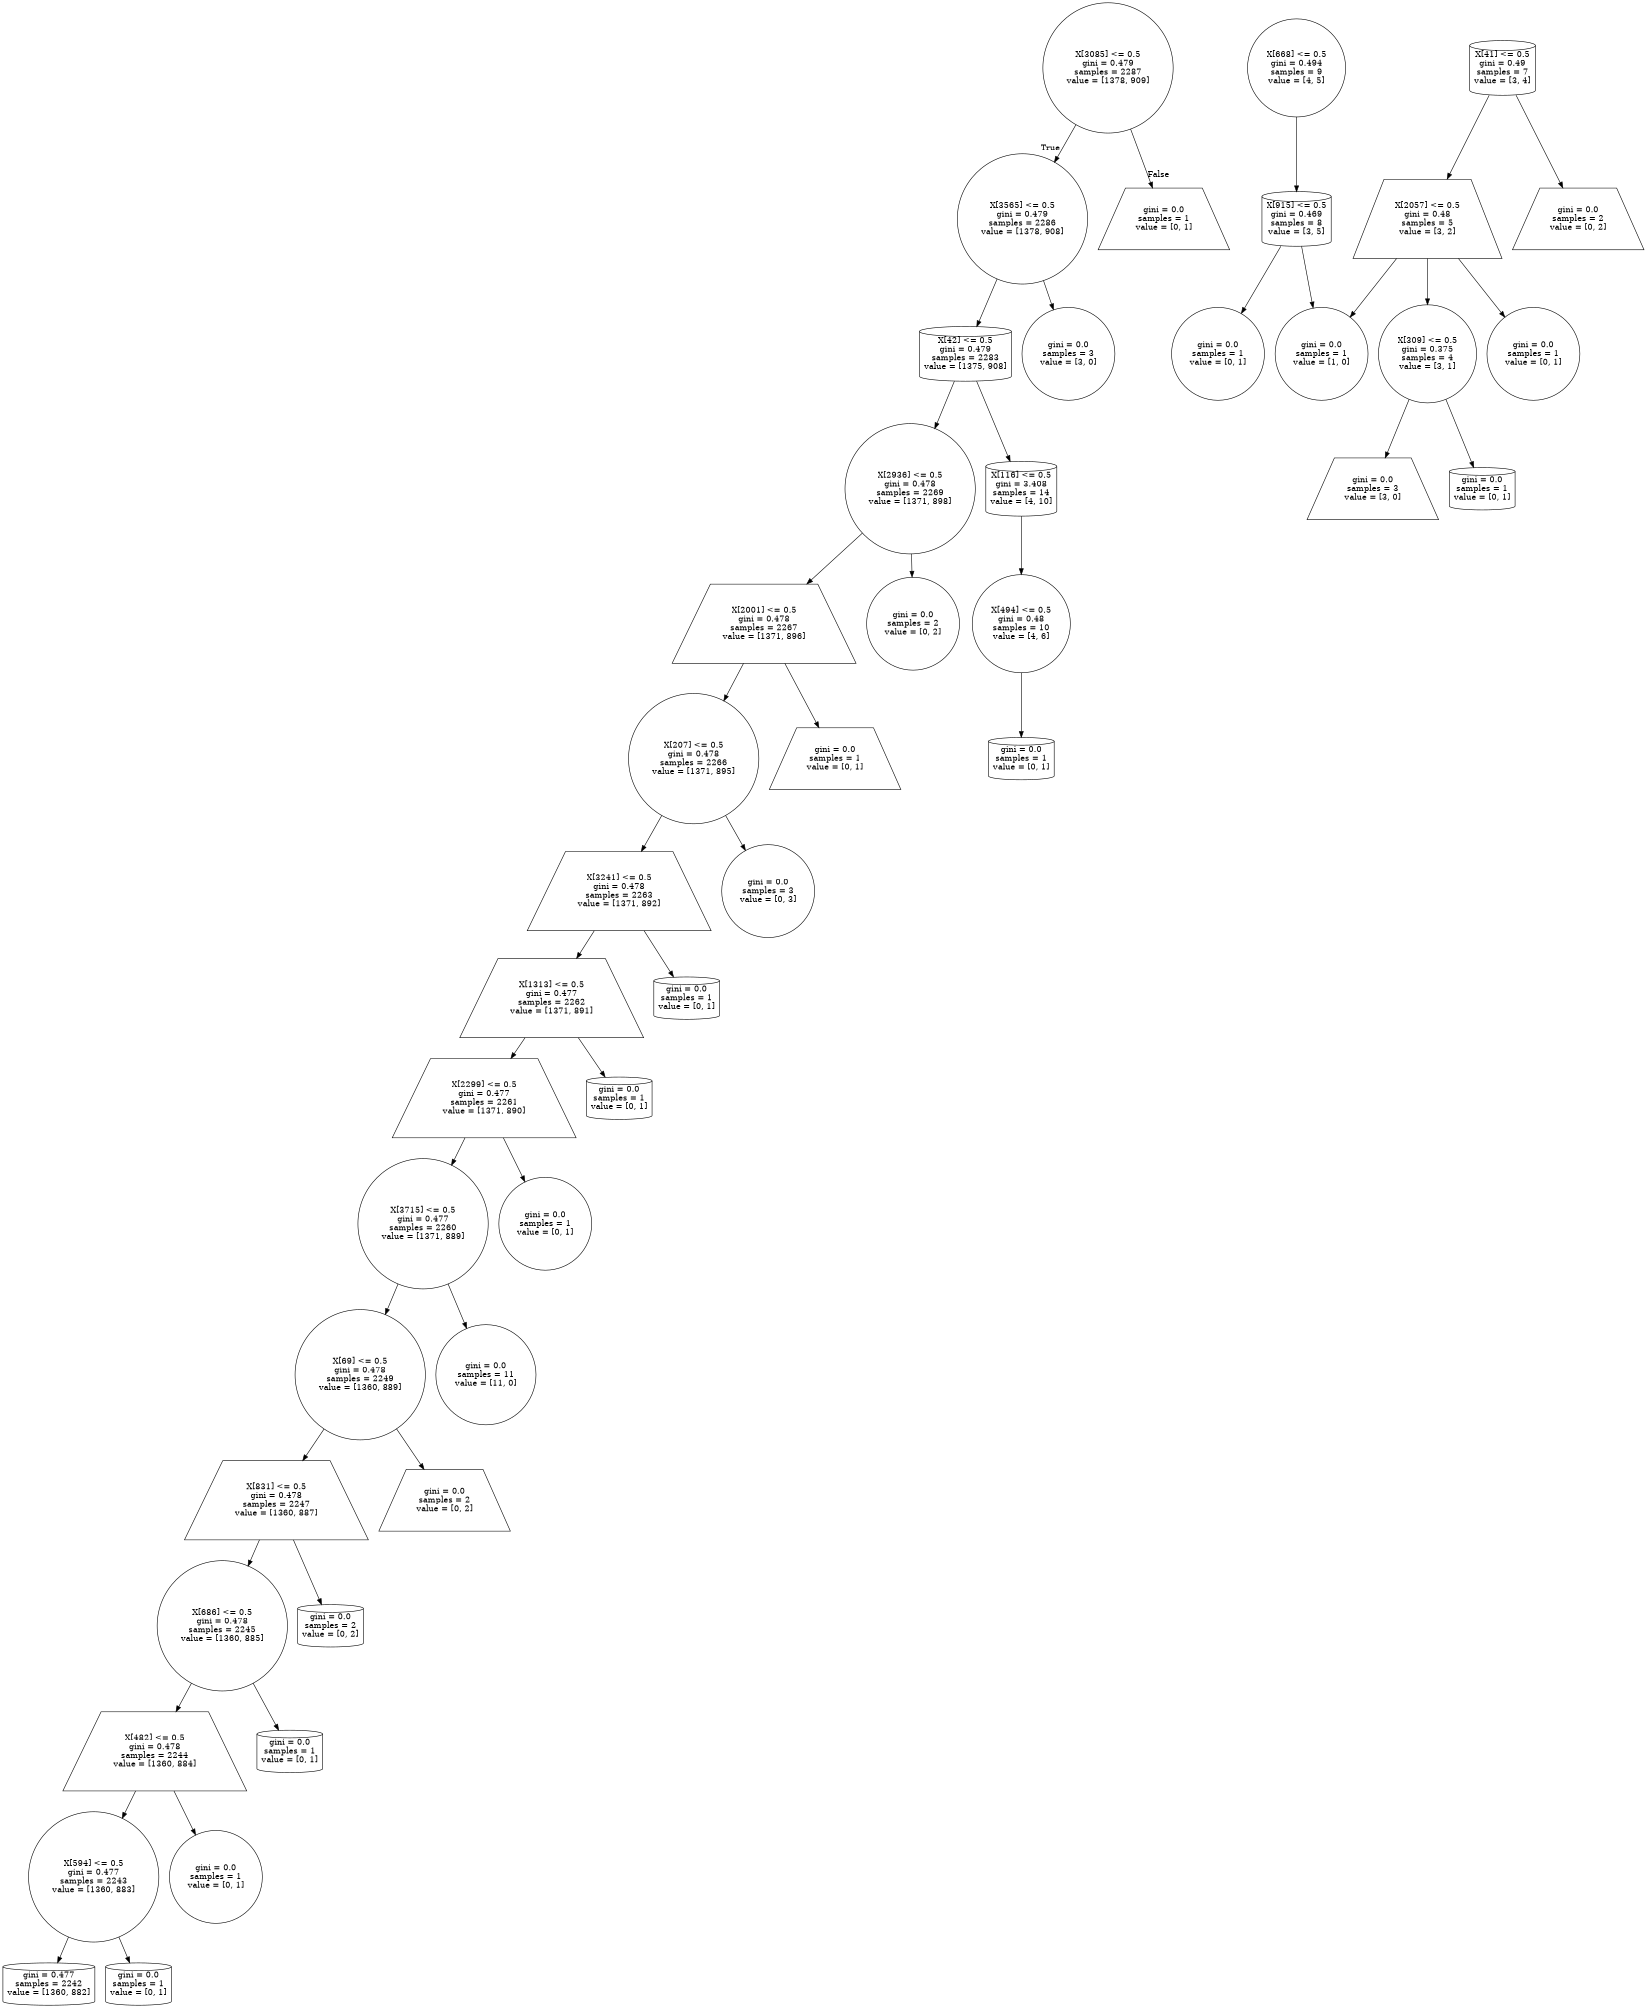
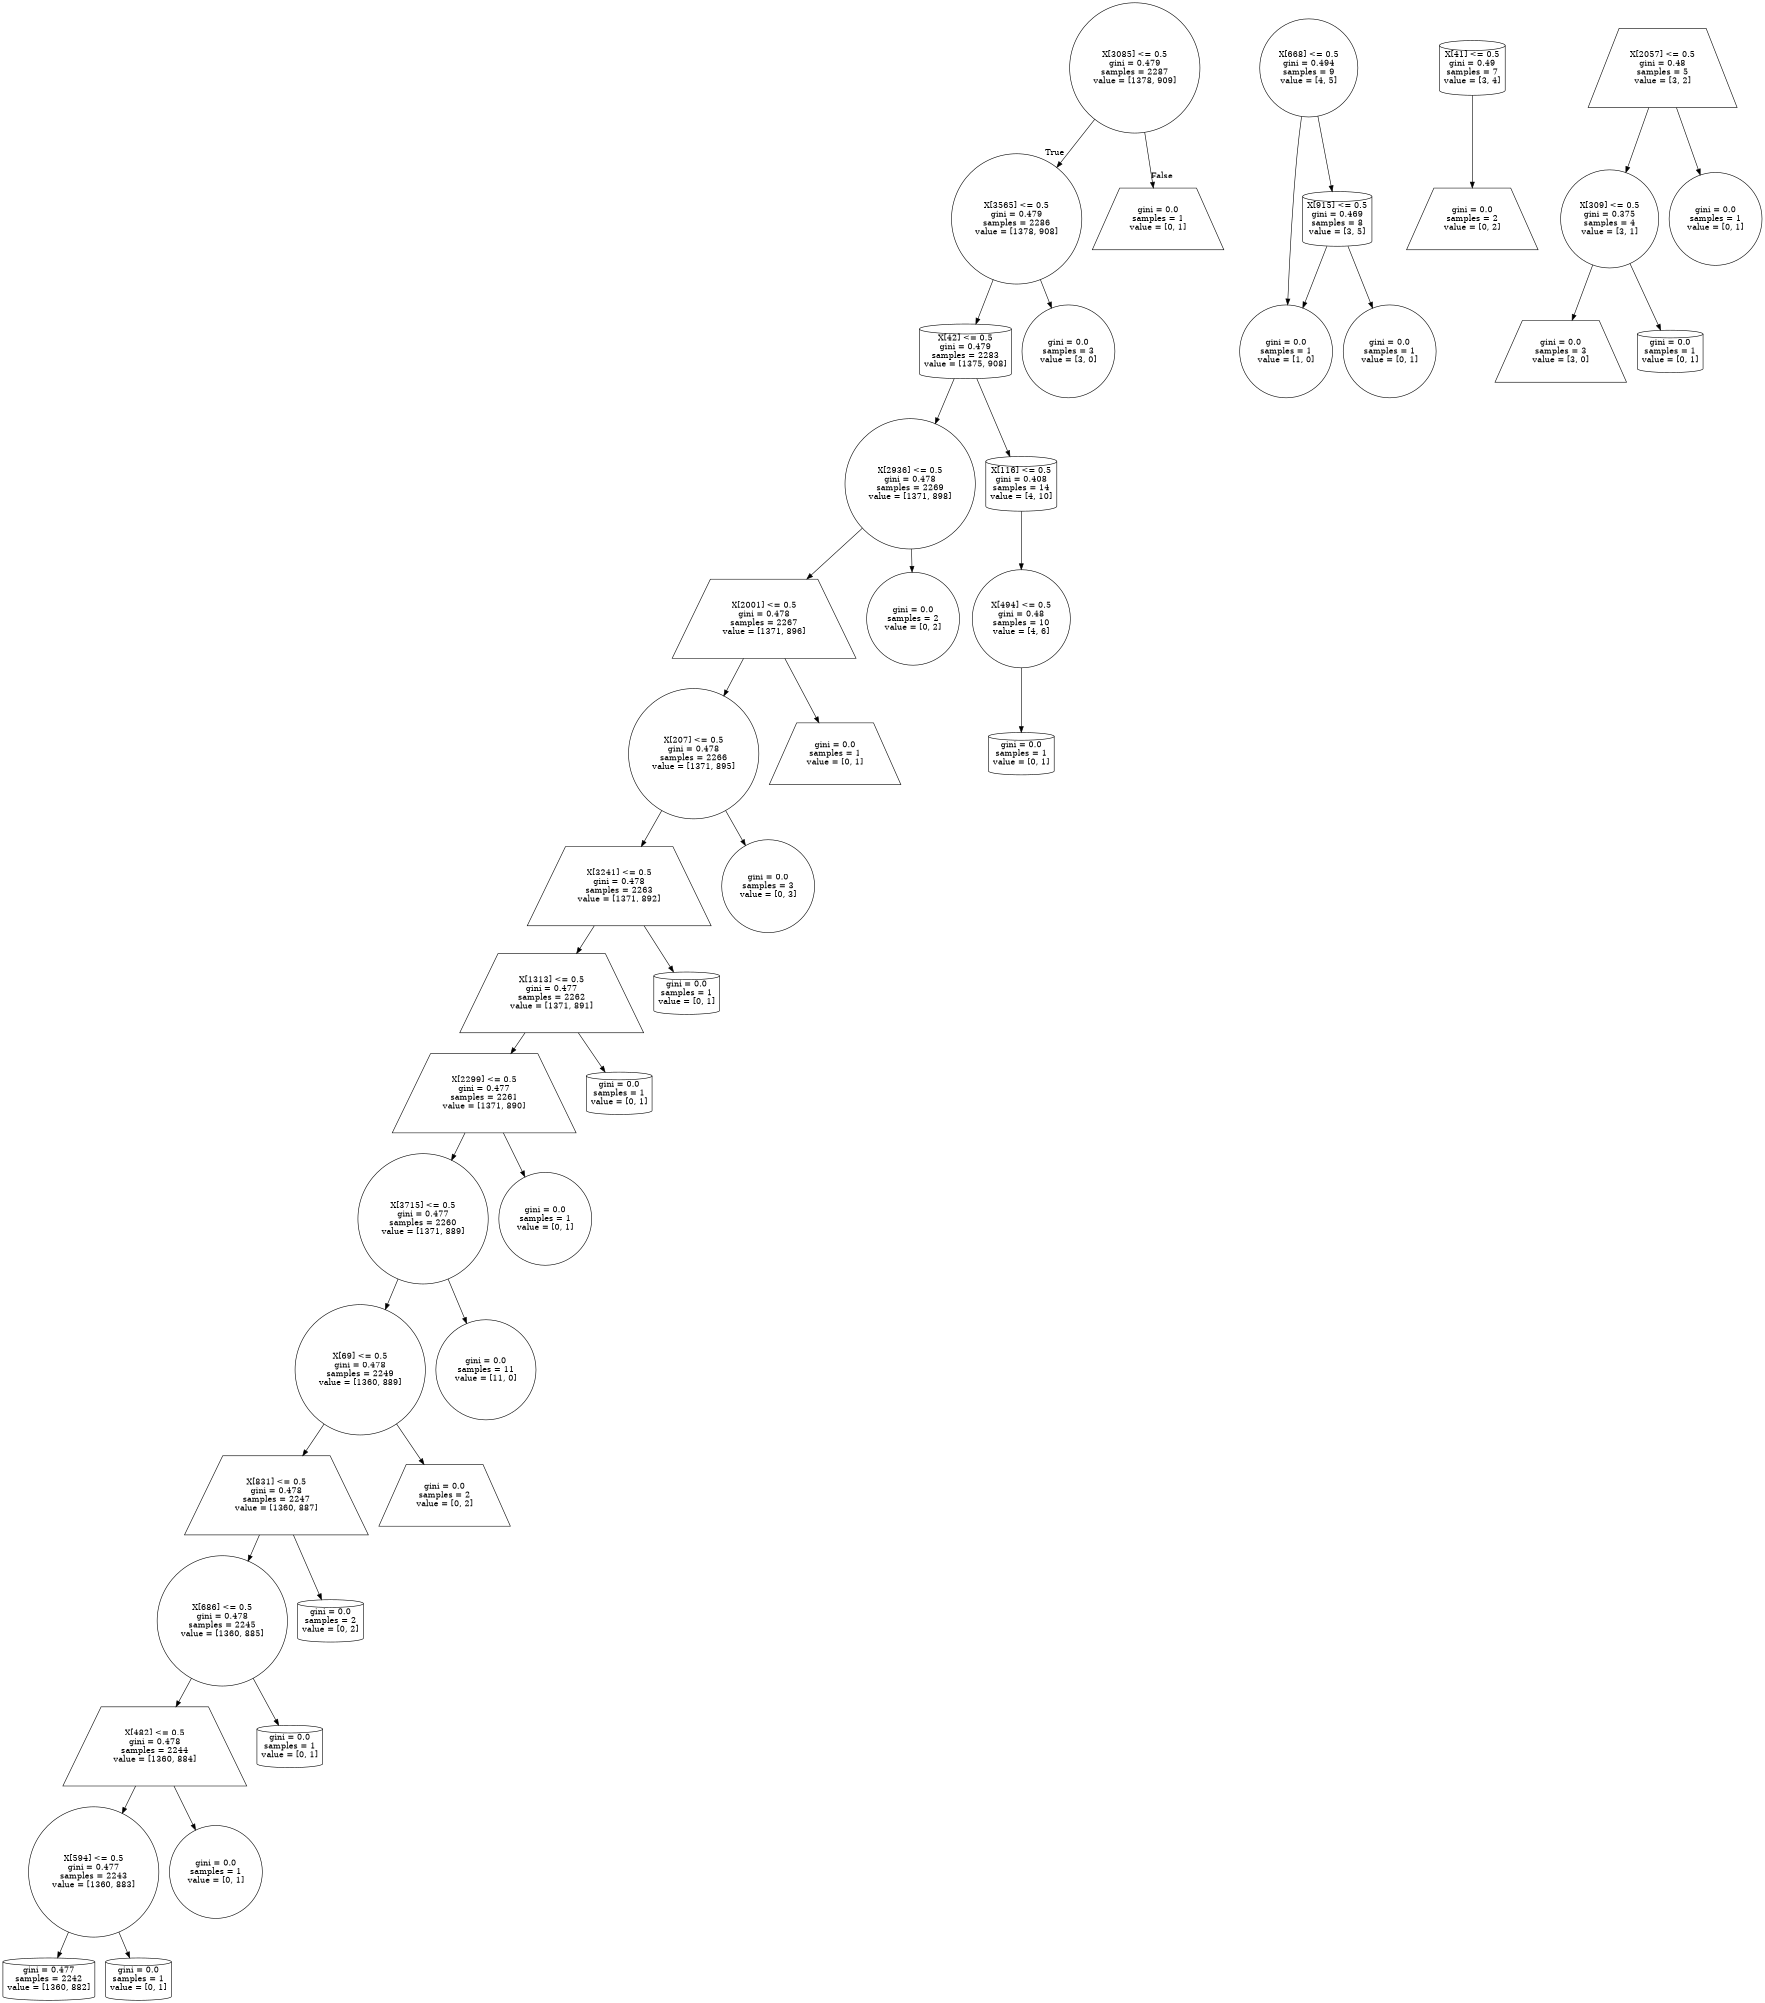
  digraph {
    node [shape=circle]
    n1 [label="X[3085] <= 0.5\ngini = 0.479\nsamples = 2287\nvalue = [1378, 909]"]
    n2 [label="X[3565] <= 0.5\ngini = 0.479\nsamples = 2286\nvalue = [1378, 908]"]
    n3 [label="gini = 0.0\nsamples = 1\nvalue = [0, 1]" shape=trapezium]
    n4 [label="X[42] <= 0.5\ngini = 0.479\nsamples = 2283\nvalue = [1375, 908]" shape=cylinder]
    n5 [label="gini = 0.0\nsamples = 3\nvalue = [3, 0]"]
    n6 [label="X[2936] <= 0.5\ngini = 0.478\nsamples = 2269\nvalue = [1371, 898]"]
-   n7 [label="X[116] <= 0.5\ngini = 3.408\nsamples = 14\nvalue = [4, 10]" shape=cylinder]
+   n7 [label="X[116] <= 0.5\ngini = 0.408\nsamples = 14\nvalue = [4, 10]" shape=cylinder]
    n8 [label="X[2001] <= 0.5\ngini = 0.478\nsamples = 2267\nvalue = [1371, 896]" shape=trapezium]
    n9 [label="gini = 0.0\nsamples = 2\nvalue = [0, 2]"]
    n10 [label="X[494] <= 0.5\ngini = 0.48\nsamples = 10\nvalue = [4, 6]"]
    n11 [label="X[207] <= 0.5\ngini = 0.478\nsamples = 2266\nvalue = [1371, 895]"]
    n12 [label="gini = 0.0\nsamples = 1\nvalue = [0, 1]" shape=trapezium]
    n13 [label="X[3241] <= 0.5\ngini = 0.478\nsamples = 2263\nvalue = [1371, 892]" shape=trapezium]
    n14 [label="gini = 0.0\nsamples = 3\nvalue = [0, 3]"]
    n15 [label="X[1313] <= 0.5\ngini = 0.477\nsamples = 2262\nvalue = [1371, 891]" shape=trapezium]
    n16 [label="gini = 0.0\nsamples = 1\nvalue = [0, 1]" shape=cylinder]
    n17 [label="X[2299] <= 0.5\ngini = 0.477\nsamples = 2261\nvalue = [1371, 890]" shape=trapezium]
    n18 [label="gini = 0.0\nsamples = 1\nvalue = [0, 1]" shape=cylinder]
    n19 [label="X[3715] <= 0.5\ngini = 0.477\nsamples = 2260\nvalue = [1371, 889]"]
    n20 [label="gini = 0.0\nsamples = 1\nvalue = [0, 1]"]
    n21 [label="X[69] <= 0.5\ngini = 0.478\nsamples = 2249\nvalue = [1360, 889]"]
    n22 [label="gini = 0.0\nsamples = 11\nvalue = [11, 0]"]
    n23 [label="X[831] <= 0.5\ngini = 0.478\nsamples = 2247\nvalue = [1360, 887]" shape=trapezium]
    n24 [label="gini = 0.0\nsamples = 2\nvalue = [0, 2]" shape=trapezium]
    n25 [label="X[686] <= 0.5\ngini = 0.478\nsamples = 2245\nvalue = [1360, 885]"]
    n26 [label="gini = 0.0\nsamples = 2\nvalue = [0, 2]" shape=cylinder]
    n27 [label="X[482] <= 0.5\ngini = 0.478\nsamples = 2244\nvalue = [1360, 884]" shape=trapezium]
    n28 [label="gini = 0.0\nsamples = 1\nvalue = [0, 1]" shape=cylinder]
    n29 [label="X[594] <= 0.5\ngini = 0.477\nsamples = 2243\nvalue = [1360, 883]"]
    n30 [label="gini = 0.0\nsamples = 1\nvalue = [0, 1]"]
    n31 [label="gini = 0.477\nsamples = 2242\nvalue = [1360, 882]" shape=cylinder]
    n32 [label="gini = 0.0\nsamples = 1\nvalue = [0, 1]" shape=cylinder]
    n33 [label="gini = 0.0\nsamples = 1\nvalue = [0, 1]" shape=cylinder]
    n34 [label="X[668] <= 0.5\ngini = 0.494\nsamples = 9\nvalue = [4, 5]"]
    n35 [label="X[915] <= 0.5\ngini = 0.469\nsamples = 8\nvalue = [3, 5]" shape=cylinder]
    n36 [label="gini = 0.0\nsamples = 1\nvalue = [1, 0]"]
    n37 [label="gini = 0.0\nsamples = 1\nvalue = [0, 1]"]
    n38 [label="X[41] <= 0.5\ngini = 0.49\nsamples = 7\nvalue = [3, 4]" shape=cylinder]
    n39 [label="X[2057] <= 0.5\ngini = 0.48\nsamples = 5\nvalue = [3, 2]" shape=trapezium]
    n40 [label="gini = 0.0\nsamples = 2\nvalue = [0, 2]" shape=trapezium]
    n41 [label="X[309] <= 0.5\ngini = 0.375\nsamples = 4\nvalue = [3, 1]"]
    n42 [label="gini = 0.0\nsamples = 1\nvalue = [0, 1]"]
    n43 [label="gini = 0.0\nsamples = 3\nvalue = [3, 0]" shape=trapezium]
    n44 [label="gini = 0.0\nsamples = 1\nvalue = [0, 1]" shape=cylinder]
    n1 -> n2 [headlabel=True labelangle=45 labeldistance=2.5]
    n1 -> n3 [headlabel=False labelangle=-45 labeldistance=2.5]
    n2 -> n4
    n2 -> n5
    n4 -> n6
    n4 -> n7
    n6 -> n8
    n6 -> n9
    n7 -> n10
    n8 -> n11
    n8 -> n12
    n10 -> n33
    n11 -> n13
    n11 -> n14
    n13 -> n15
    n13 -> n16
    n15 -> n17
    n15 -> n18
    n17 -> n19
    n17 -> n20
    n19 -> n21
    n19 -> n22
    n21 -> n23
    n21 -> n24
    n23 -> n25
    n23 -> n26
    n25 -> n27
    n25 -> n28
    n27 -> n29
    n27 -> n30
    n29 -> n31
    n29 -> n32
    n34 -> n35
-   n39 -> n36
+   n34 -> n36
    n35 -> n36
    n35 -> n37
-   n38 -> n39
    n38 -> n40
    n39 -> n41
    n39 -> n42
    n41 -> n43
    n41 -> n44
  }
